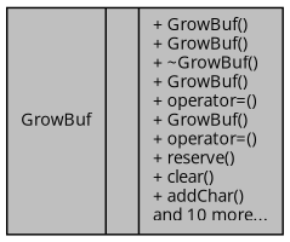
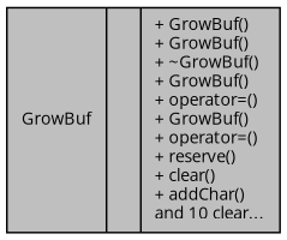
  digraph {
    rankdir=LR
    fontname="Open Sans"
-   n1 [color=black fillcolor=grey75 fontcolor=black fontname="Open Sans" fontsize=10 height=0.2 label="{GrowBuf\n||+ GrowBuf()\l+ GrowBuf()\l+ ~GrowBuf()\l+ GrowBuf()\l+ operator=()\l+ GrowBuf()\l+ operator=()\l+ reserve()\l+ clear()\l+ addChar()\land 10 more...\l}" shape=record style=filled width=0.4]
+   n1 [color=black fillcolor=grey75 fontcolor=black fontname="Open Sans" fontsize=10 height=0.2 label="{GrowBuf\n||+ GrowBuf()\l+ GrowBuf()\l+ ~GrowBuf()\l+ GrowBuf()\l+ operator=()\l+ GrowBuf()\l+ operator=()\l+ reserve()\l+ clear()\l+ addChar()\land 10 clear...\l}" shape=record style=filled width=0.4]
  }
